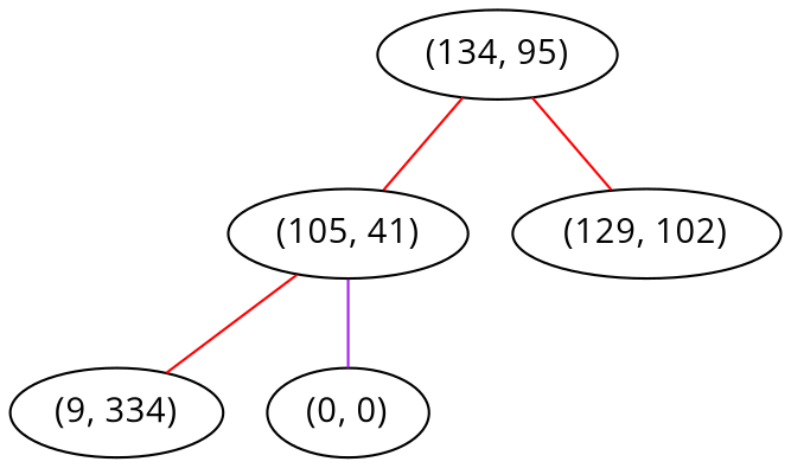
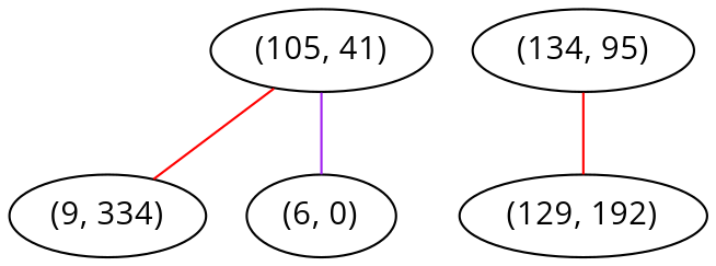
  graph {
    fontname="Open Sans"
    node [fontname="Open Sans"]
    edge [color=red fontname="Open Sans" weight=1]
    n1 [label="(105, 41)"]
    "(134, 95)"
-   "(129, 102)"
+   "(129, 102)" [label="(129, 192)"]
    n4 [label="(9, 334)"]
-   "(0, 0)"
+   "(0, 0)" [label="(6, 0)"]
    n1 -- n4
    n1 -- "(0, 0)" [color=purple weight=4]
-   "(134, 95)" -- n1
    "(134, 95)" -- "(129, 102)"
  }
